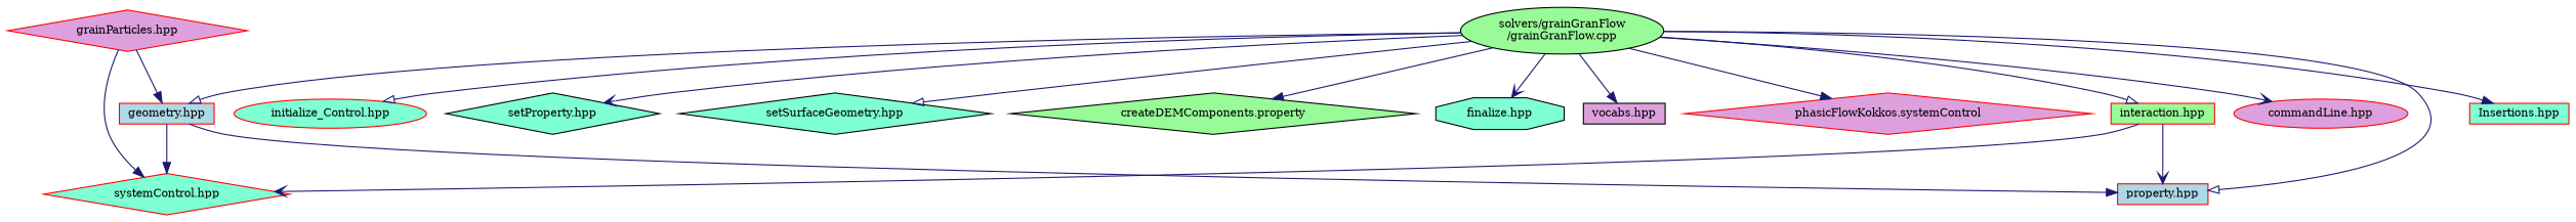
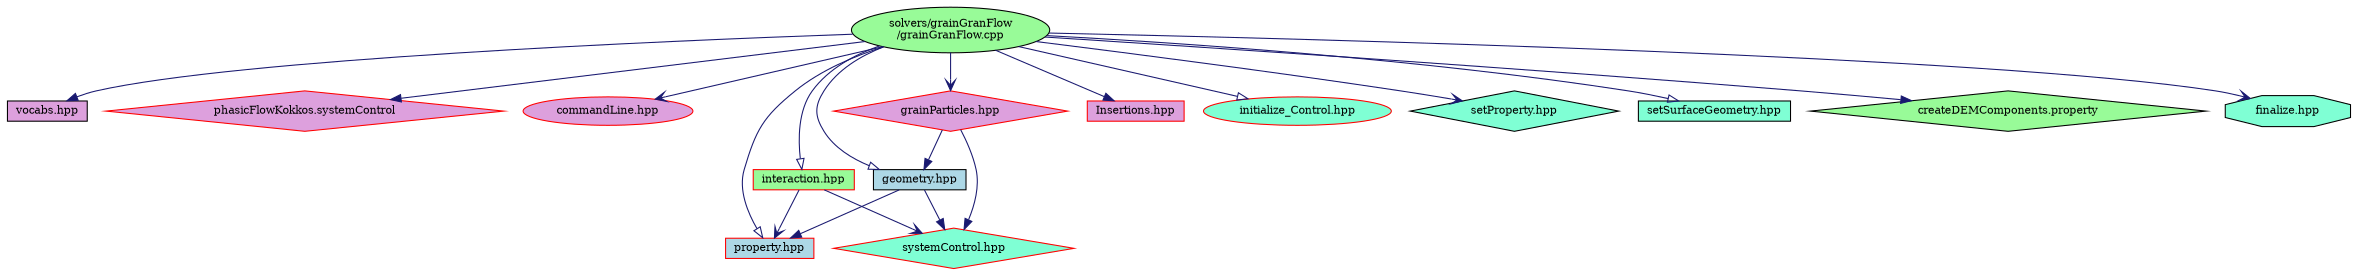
  digraph {
    fontname="DejaVu Serif"
    node [color=red fillcolor=plum fontname="DejaVu Serif" fontsize=10 shape=diamond style=filled]
    edge [arrowhead=normal color=midnightblue fontname="DejaVu Serif" fontsize=10 labelfontname=Helvetica labelfontsize=10 style=solid]
    n1 [color=black fillcolor=palegreen fontcolor=black height=0.2 label="solvers/grainGranFlow\l/grainGranFlow.cpp" shape=ellipse width=0.4]
    n2 [color=black height=0.2 label="vocabs.hpp" shape=box width=0.4]
    n3 [height=0.2 label="phasicFlowKokkos.systemControl" width=0.4]
    n4 [height=0.2 label="commandLine.hpp" shape=ellipse width=0.4]
    n5 [fillcolor=lightblue height=0.2 label="property.hpp" shape=box width=0.4]
-   n6 [fillcolor=lightblue height=0.2 label="geometry.hpp" shape=box width=0.4]
+   n6 [color=black fillcolor=lightblue height=0.2 label="geometry.hpp" shape=box width=0.4]
    n7 [height=0.2 label="grainParticles.hpp" width=0.4]
    n8 [fillcolor=palegreen height=0.2 label="interaction.hpp" shape=box width=0.4]
-   n9 [fillcolor=aquamarine height=0.2 label="Insertions.hpp" shape=box width=0.4]
+   n9 [height=0.2 label="Insertions.hpp" shape=box width=0.4]
    n10 [fillcolor=aquamarine height=0.2 label="initialize_Control.hpp" shape=ellipse width=0.4]
    n11 [color=black fillcolor=aquamarine height=0.2 label="setProperty.hpp" width=0.4]
-   n12 [color=black fillcolor=aquamarine height=0.2 label="setSurfaceGeometry.hpp" width=0.4]
+   n12 [color=black fillcolor=aquamarine height=0.2 label="setSurfaceGeometry.hpp" shape=box width=0.4]
    n13 [color=black fillcolor=palegreen height=0.2 label="createDEMComponents.property" width=0.4]
    n14 [color=black fillcolor=aquamarine height=0.2 label="finalize.hpp" shape=octagon width=0.4]
    n15 [fillcolor=aquamarine height=0.2 label="systemControl.hpp" width=0.4]
    n1 -> n2
    n1 -> n3
    n1 -> n4 [arrowhead=vee]
    n1 -> n5 [arrowhead=onormal]
    n1 -> n6 [arrowhead=onormal]
+   n1 -> n7 [arrowhead=vee]
    n1 -> n8 [arrowhead=onormal]
    n1 -> n9
    n1 -> n10 [arrowhead=onormal]
    n1 -> n11 [arrowhead=vee]
    n1 -> n12 [arrowhead=onormal]
    n1 -> n13
    n1 -> n14 [arrowhead=vee]
    n6 -> n5
    n6 -> n15
    n7 -> n6
    n7 -> n15
    n8 -> n5 [arrowhead=vee]
    n8 -> n15 [arrowhead=vee]
  }
